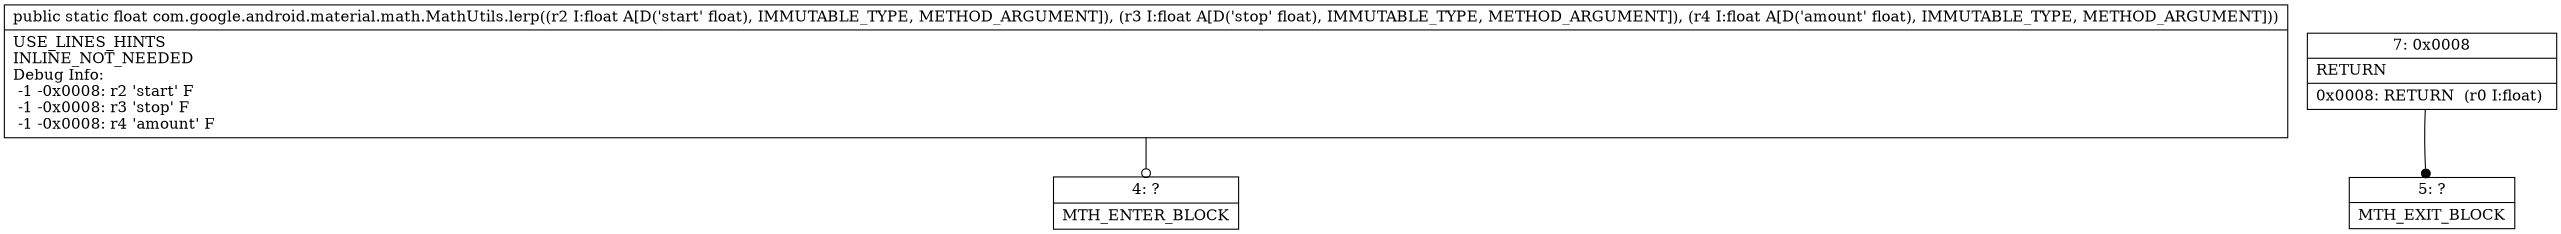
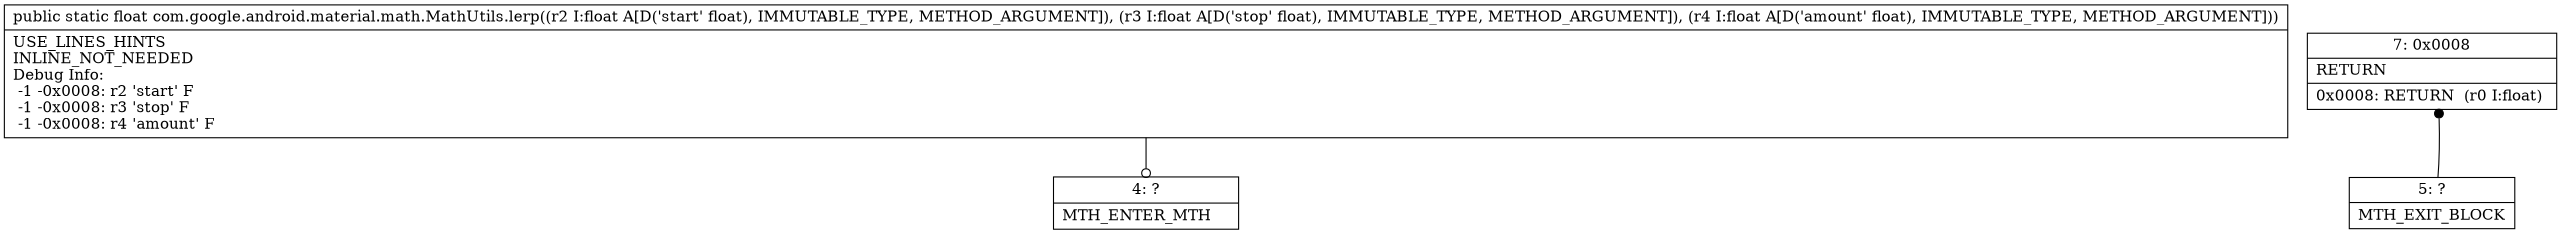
  digraph {
    node [shape=record]
-   n1 [label="{4\:\ ?|MTH_ENTER_BLOCK\l}"]
+   n1 [label="{4\:\ ?|MTH_ENTER_MTH\l}"]
    n2 [label="{7\:\ 0x0008|RETURN\l|0x0008: RETURN  (r0 I:float) \l}"]
    n3 [label="{5\:\ ?|MTH_EXIT_BLOCK\l}"]
    n4 [label="{public static float com.google.android.material.math.MathUtils.lerp((r2 I:float A[D('start' float), IMMUTABLE_TYPE, METHOD_ARGUMENT]), (r3 I:float A[D('stop' float), IMMUTABLE_TYPE, METHOD_ARGUMENT]), (r4 I:float A[D('amount' float), IMMUTABLE_TYPE, METHOD_ARGUMENT]))  | USE_LINES_HINTS\lINLINE_NOT_NEEDED\lDebug Info:\l  \-1 \-0x0008: r2 'start' F\l  \-1 \-0x0008: r3 'stop' F\l  \-1 \-0x0008: r4 'amount' F\l}"]
-   n2 -> n3 [arrowhead=dot]
+   n3 -> n2 [arrowhead=dot]
    n4 -> n1 [arrowhead=odot]
  }
